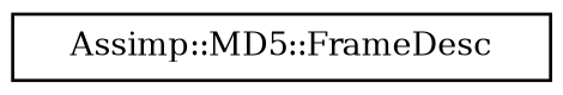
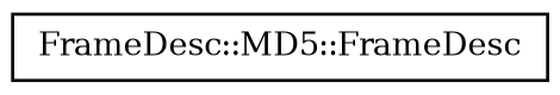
  digraph {
    rankdir=LR
    fontname="DejaVu Serif"
-   n1 [color=black fillcolor=white fontname="DejaVu Serif" fontsize=10 height=0.2 label="Assimp::MD5::FrameDesc" shape=record style=filled width=0.4]
+   n1 [color=black fillcolor=white fontname="DejaVu Serif" fontsize=10 height=0.2 label="FrameDesc::MD5::FrameDesc" shape=record style=filled width=0.4]
  }
